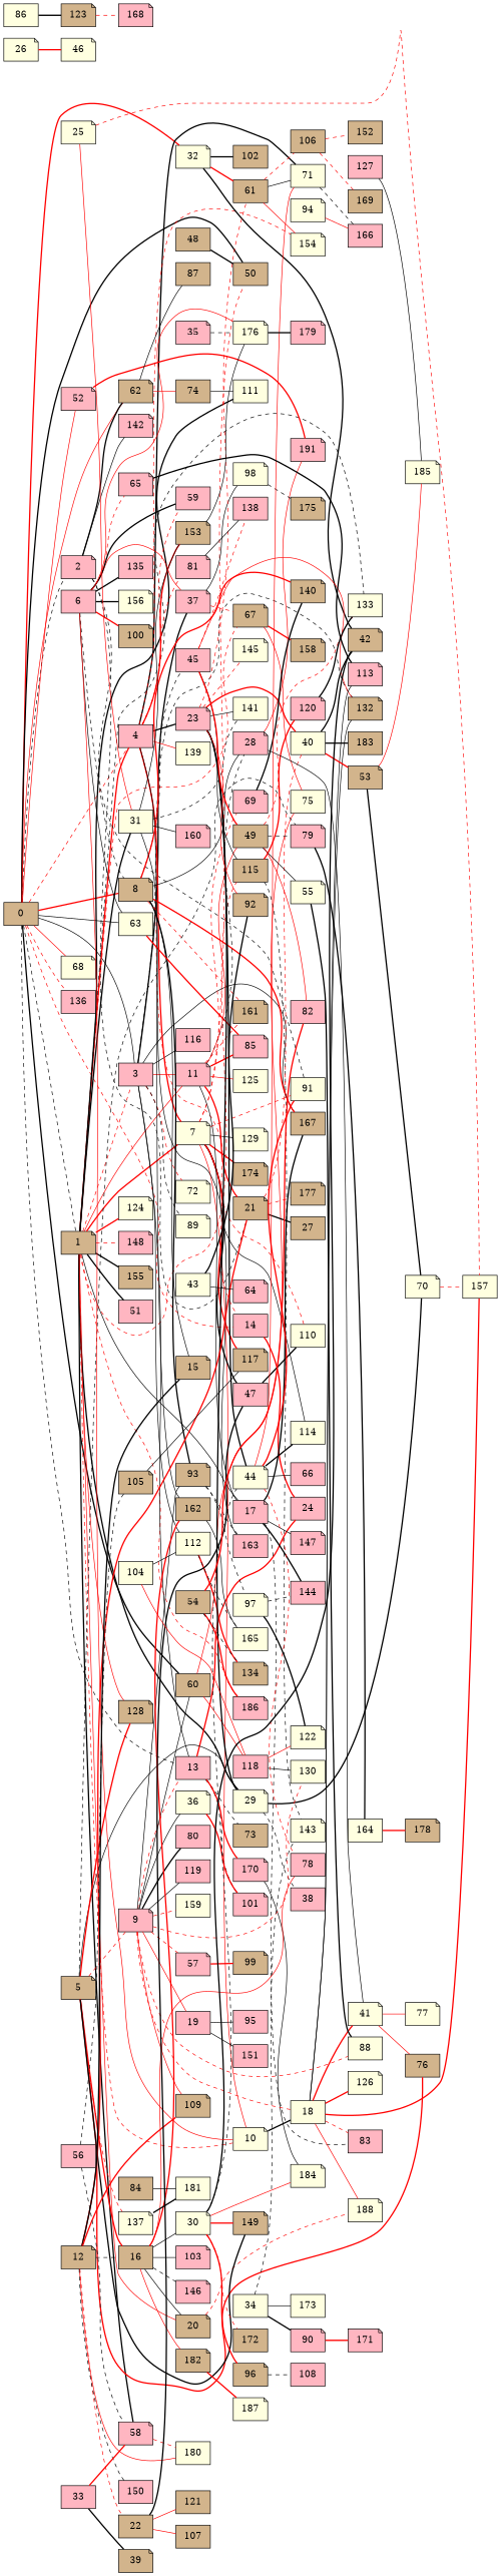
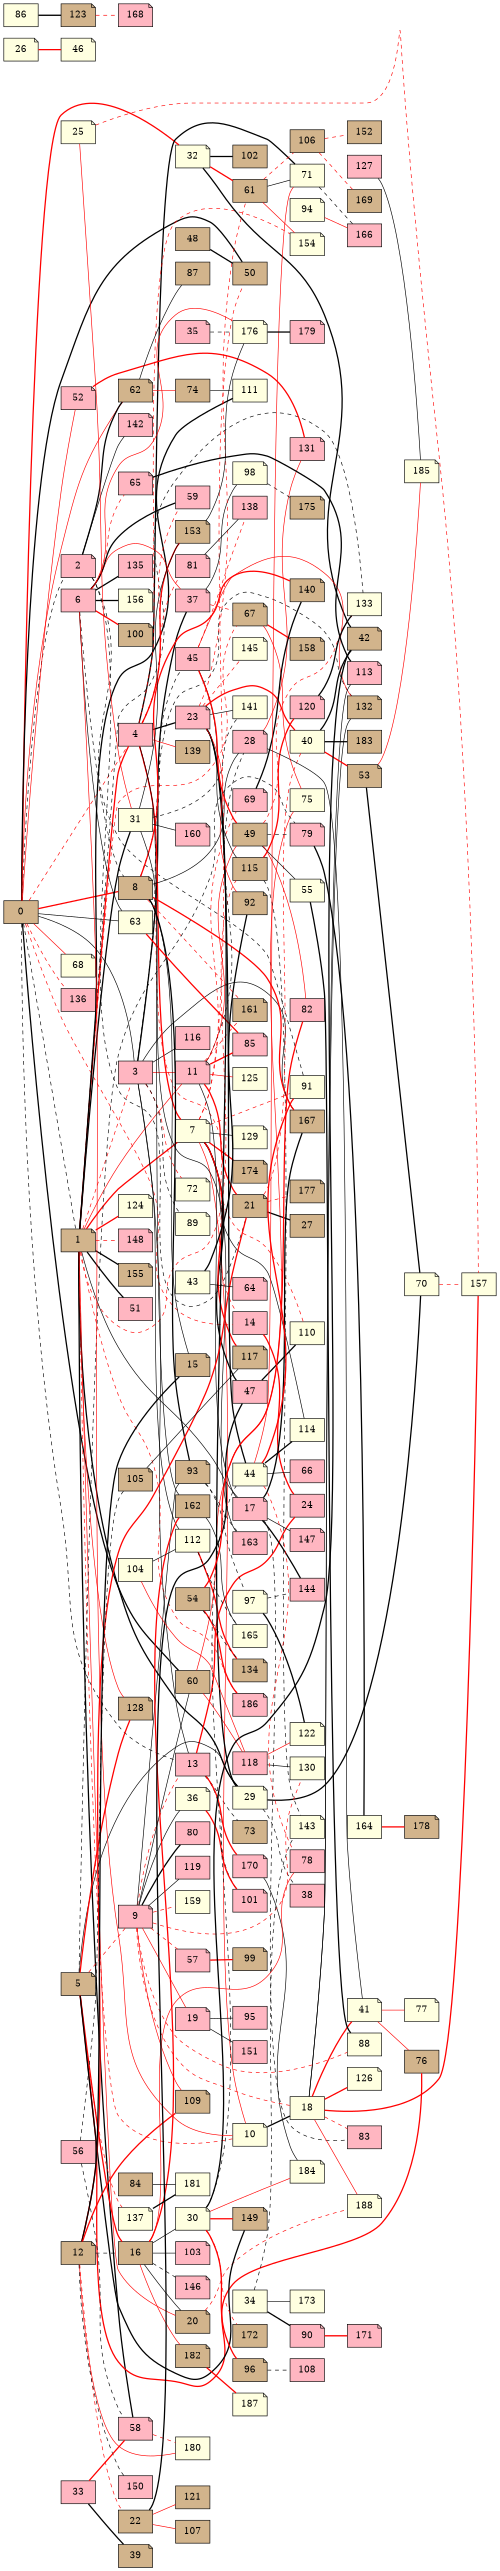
  graph {
    rankdir=LR
    node [fillcolor=lightpink shape=note style=filled]
    edge [color=black style=bold]
    0 [fillcolor=tan shape=box]
    1 [fillcolor=tan]
    2
    3 [shape=box]
    4 [shape=box]
    8 [fillcolor=tan]
    13 [shape=box]
    14 [shape=box]
    32 [fillcolor=lightyellow]
    50 [fillcolor=tan shape=box]
    52
    60 [fillcolor=tan shape=box]
    62 [fillcolor=tan]
    63 [fillcolor=lightyellow shape=box]
    68 [fillcolor=lightyellow]
    136 [shape=box]
    7 [fillcolor=lightyellow]
    10 [fillcolor=lightyellow]
    11
    17
    20 [fillcolor=tan]
    29 [fillcolor=lightyellow]
    31 [fillcolor=lightyellow shape=box]
    51 [shape=box]
    58
    67 [fillcolor=tan]
    111 [fillcolor=lightyellow shape=box]
    115 [fillcolor=tan shape=box]
    124 [fillcolor=lightyellow]
    128 [fillcolor=tan]
    133 [fillcolor=lightyellow shape=box]
    148
    155 [fillcolor=tan]
    186
    21 [fillcolor=tan]
    91 [fillcolor=lightyellow shape=box]
    142
    37
    72 [fillcolor=lightyellow]
    89 [fillcolor=lightyellow]
    112 [fillcolor=lightyellow shape=box]
    116 [shape=box]
    132 [fillcolor=tan]
    167 [fillcolor=tan shape=box]
    23
    59 [shape=box]
    71 [fillcolor=lightyellow shape=box]
    81
    110 [fillcolor=lightyellow shape=box]
-   139 [fillcolor=lightyellow shape=box]
+   139 [fillcolor=tan shape=box]
    153 [fillcolor=tan]
    154 [fillcolor=lightyellow]
    162 [fillcolor=tan shape=box]
    15 [fillcolor=tan]
    28
    45 [shape=box]
    93 [fillcolor=tan]
    140 [fillcolor=tan]
    161 [fillcolor=tan]
    24 [shape=box]
    73 [fillcolor=tan shape=box]
    101
    170
    61 [fillcolor=tan shape=box]
    42 [fillcolor=tan]
    102 [fillcolor=tan shape=box]
-   131 [label=191]
+   131
    75 [fillcolor=lightyellow shape=box]
    118 [shape=box]
    74 [fillcolor=tan shape=box]
    87 [fillcolor=tan shape=box]
    85
    47 [shape=box]
    69
    114 [fillcolor=lightyellow shape=box]
    117 [fillcolor=tan]
    129 [fillcolor=lightyellow]
    174 [fillcolor=tan]
    18 [fillcolor=lightyellow shape=box]
    49 [fillcolor=tan shape=box]
    125 [fillcolor=lightyellow shape=box]
    83 [shape=box]
    144 [shape=box]
    147
    188 [fillcolor=lightyellow]
    38 [shape=box]
    70 [fillcolor=lightyellow]
    141 [fillcolor=lightyellow shape=box]
    160
    163 [shape=box]
    180 [fillcolor=lightyellow shape=box]
    158 [fillcolor=tan]
    143 [fillcolor=lightyellow]
    120
    27 [fillcolor=tan shape=box]
    40 [fillcolor=lightyellow shape=box]
    177 [fillcolor=tan]
    98 [fillcolor=lightyellow]
    134 [fillcolor=tan]
    165 [fillcolor=lightyellow shape=box]
    44 [fillcolor=lightyellow]
    92 [fillcolor=tan]
    145 [fillcolor=lightyellow]
    166 [shape=box]
    138 [shape=box]
    176 [fillcolor=lightyellow]
    5 [fillcolor=tan]
    9
    16 [fillcolor=tan shape=box]
    76 [fillcolor=tan shape=box]
    79
    137 [fillcolor=lightyellow]
    149 [fillcolor=tan]
-   19 [shape=box]
+   19
    36 [fillcolor=lightyellow]
    57
    80 [shape=box]
    88 [fillcolor=lightyellow shape=box]
    109 [fillcolor=tan]
    119 [shape=box]
    130 [fillcolor=lightyellow shape=box]
    159 [fillcolor=lightyellow shape=box]
    30 [fillcolor=lightyellow]
    78 [shape=box]
    103
    146
    182 [fillcolor=tan]
    164 [fillcolor=lightyellow shape=box]
    181 [fillcolor=lightyellow shape=box]
    6 [shape=box]
    65
    100 [fillcolor=tan]
    135 [shape=box]
    156 [fillcolor=lightyellow]
    113
    179
    41 [fillcolor=lightyellow]
    97 [fillcolor=lightyellow]
    126 [fillcolor=lightyellow]
    157 [fillcolor=lightyellow shape=box]
    95 [shape=box]
    151 [shape=box]
    99 [fillcolor=tan]
    55 [fillcolor=lightyellow]
    82 [shape=box]
    12 [fillcolor=tan]
    22 [fillcolor=tan shape=box]
    150 [shape=box]
    107 [fillcolor=tan shape=box]
    121 [fillcolor=tan shape=box]
    184 [fillcolor=lightyellow]
    96 [fillcolor=tan]
    172 [fillcolor=tan shape=box]
    187 [fillcolor=lightyellow]
    77 [fillcolor=lightyellow]
    53 [fillcolor=tan]
    183 [fillcolor=tan shape=box]
    66 [shape=box]
    106 [fillcolor=tan shape=box]
    25 [fillcolor=lightyellow]
    26 [fillcolor=lightyellow]
    46 [fillcolor=lightyellow]
    108 [shape=box]
    33 [shape=box]
    39 [fillcolor=tan]
    34 [fillcolor=lightyellow shape=box]
    90
    173 [fillcolor=lightyellow shape=box]
    171
    35
    175 [fillcolor=tan]
    185 [fillcolor=lightyellow]
    43 [fillcolor=lightyellow shape=box]
    64
    48 [fillcolor=tan shape=box]
    54 [fillcolor=tan shape=box]
    56 [shape=box]
    105 [fillcolor=tan]
    122 [fillcolor=lightyellow]
    152 [fillcolor=tan shape=box]
    169 [fillcolor=tan shape=box]
    178 [fillcolor=tan]
    84 [fillcolor=tan shape=box]
    86 [fillcolor=lightyellow shape=box]
    123 [fillcolor=tan]
    168
    94 [fillcolor=lightyellow]
    104 [fillcolor=lightyellow shape=box]
    127 [shape=box]
    0 -- 1 [style=dashed]
    0 -- 2 [style=dashed]
    0 -- 3 [style=solid]
    0 -- 4 [color=red style=dashed]
    0 -- 8 [color=red]
    0 -- 13 [style=dashed]
    0 -- 14 [color=red style=dashed]
    0 -- 32 [color=red]
    0 -- 50
    0 -- 52 [color=red style=solid]
    0 -- 60
    0 -- 62 [color=red style=solid]
    0 -- 63 [style=solid]
    0 -- 68 [color=red style=solid]
    0 -- 136 [color=red style=dashed]
    1 -- 3 [color=red style=dashed]
    1 -- 4 [color=red]
    1 -- 7 [color=red]
    1 -- 10 [color=red style=dashed]
    1 -- 11 [color=red style=solid]
    1 -- 17 [style=solid]
    1 -- 20 [color=red style=solid]
    1 -- 29
    1 -- 31
    1 -- 51
    1 -- 58
    1 -- 67 [color=red style=dashed]
    1 -- 111
    1 -- 115 [color=red style=dashed]
    1 -- 124 [color=red]
    1 -- 128 [color=red style=solid]
    1 -- 133 [style=dashed]
    1 -- 148 [color=red style=dashed]
    1 -- 155
    1 -- 186 [color=red style=dashed]
    2 -- 62
    2 -- 21 [style=dashed]
    2 -- 91 [style=dashed]
    2 -- 142 [style=solid]
    3 -- 13 [style=solid]
    3 -- 11 [color=red style=solid]
    3 -- 37
    3 -- 72 [color=red style=dashed]
    3 -- 89 [style=dashed]
    3 -- 112 [style=solid]
    3 -- 116 [style=solid]
    3 -- 132 [style=dashed]
    3 -- 167 [style=solid]
    4 -- 7 [color=red]
    4 -- 23
    4 -- 59 [color=red style=dashed]
    4 -- 71
    4 -- 81 [color=red style=dashed]
    4 -- 110 [color=red style=dashed]
    4 -- 139 [color=red style=solid]
    4 -- 153 [color=red]
    4 -- 154 [color=red style=dashed]
    4 -- 162 [style=solid]
    8 -- 167 [color=red]
    8 -- 15 [style=solid]
    8 -- 28 [style=solid]
    8 -- 45 [style=dashed]
    8 -- 93
    8 -- 140 [color=red]
    8 -- 161 [color=red style=dashed]
    13 -- 24 [color=red]
    13 -- 73 [style=dashed]
    13 -- 101 [style=dashed]
    13 -- 170 [color=red]
    14 -- 24 [color=red]
    32 -- 61 [color=red]
    32 -- 42
    32 -- 102
    52 -- 131 [color=red]
    60 -- 75 [color=red style=solid]
    60 -- 118 [color=red style=solid]
    62 -- 74 [color=red style=solid]
    62 -- 87 [style=solid]
    63 -- 85 [color=red]
    7 -- 14 [color=red style=dashed]
    7 -- 50 [color=red style=dashed]
    7 -- 10 [color=red style=solid]
    7 -- 91 [color=red style=dashed]
    7 -- 47
    7 -- 69 [color=red style=dashed]
    7 -- 114 [style=solid]
    7 -- 117 [color=red]
    7 -- 129 [style=solid]
    7 -- 174 [color=red]
    10 -- 18
    11 -- 17 [style=solid]
    11 -- 21 [color=red]
    11 -- 28 [style=dashed]
    11 -- 161 [color=red style=dashed]
    11 -- 85 [color=red]
    11 -- 49 [color=red style=solid]
    11 -- 125 [color=red style=solid]
    17 -- 167
    17 -- 83 [style=dashed]
    17 -- 144
    17 -- 147 [style=solid]
    20 -- 188 [color=red style=dashed]
    29 -- 38 [style=dashed]
    29 -- 70
    31 -- 153 [style=solid]
    31 -- 141 [style=dashed]
    31 -- 160 [style=solid]
    31 -- 163 [style=solid]
    58 -- 180 [color=red style=dashed]
    67 -- 75 [color=red style=solid]
    67 -- 158 [color=red]
    115 -- 143 [style=dashed]
    115 -- 120 [color=red]
    21 -- 27
    21 -- 40 [color=red style=dashed]
    21 -- 177 [color=red style=dashed]
    37 -- 67 [color=red style=dashed]
    37 -- 98 [style=solid]
    112 -- 134 [color=red]
    112 -- 165 [style=dashed]
    23 -- 29
    23 -- 61 [color=red style=dashed]
    23 -- 141 [style=solid]
    23 -- 40 [color=red]
    23 -- 44
    23 -- 92 [color=red style=solid]
    23 -- 145 [color=red style=dashed]
    71 -- 166 [style=dashed]
    81 -- 138 [style=solid]
    153 -- 176 [style=solid]
    162 -- 165 [style=solid]
    28 -- 131 [color=red style=solid]
    28 -- 41 [style=solid]
    45 -- 115 [style=solid]
    45 -- 132 [color=red style=solid]
    45 -- 49 [color=red]
    45 -- 138 [color=red style=dashed]
    93 -- 163 [style=dashed]
    93 -- 97 [style=dashed]
    170 -- 184 [style=solid]
    61 -- 71 [style=solid]
    61 -- 154 [color=red style=solid]
    61 -- 106 [color=red style=dashed]
    118 -- 130 [style=solid]
    118 -- 122 [color=red style=solid]
    74 -- 111 [style=solid]
    47 -- 110
    69 -- 140
    18 -- 132 [style=solid]
    18 -- 83 [color=red style=dashed]
    18 -- 188 [color=red style=solid]
    18 -- 113 [style=solid]
    18 -- 41 [color=red]
    18 -- 126 [color=red]
    18 -- 157 [color=red]
    49 -- 133 [color=red style=dashed]
    49 -- 79 [style=dashed]
    49 -- 55 [style=solid]
    49 -- 82 [color=red style=solid]
    70 -- 157 [color=red style=dashed]
    120 -- 133
    40 -- 42
    40 -- 53 [color=red]
    40 -- 183
    98 -- 175 [style=dashed]
    44 -- 91 [color=red]
    44 -- 71 [color=red style=solid]
    44 -- 114
    44 -- 78 [color=red style=dashed]
    44 -- 66 [style=solid]
    176 -- 179
    5 -- 29 [style=solid]
    5 -- 128 [color=red]
    5 -- 9 [color=red style=dashed]
    5 -- 16 [color=red]
    5 -- 76 [color=red]
    5 -- 79 [style=dashed]
    5 -- 137 [color=red style=dashed]
    5 -- 149
    9 -- 13 [color=red style=dashed]
    9 -- 60 [style=solid]
    9 -- 93 [style=solid]
    9 -- 18 [color=red style=dashed]
    9 -- 19 [color=red style=solid]
    9 -- 36 [style=solid]
    9 -- 57 [color=red style=dashed]
    9 -- 80
    9 -- 88 [color=red style=dashed]
    9 -- 109 [color=red style=solid]
    9 -- 119 [style=solid]
    9 -- 130 [color=red style=dashed]
    9 -- 159 [color=red style=dashed]
    16 -- 20 [style=solid]
    16 -- 162 [color=red]
    16 -- 30 [style=solid]
    16 -- 78 [color=red style=solid]
    16 -- 103 [style=solid]
    16 -- 146 [style=dashed]
    16 -- 182 [color=red style=solid]
    79 -- 164
    137 -- 181
    19 -- 95 [style=solid]
    19 -- 151 [style=solid]
    36 -- 101 [color=red]
    57 -- 99 [color=red]
    30 -- 42
    30 -- 44 [style=dashed]
    30 -- 149 [color=red]
    30 -- 184 [color=red style=solid]
    30 -- 96 [color=red]
    30 -- 172 [color=red style=dashed]
    182 -- 187 [color=red]
    164 -- 178 [color=red]
    6 -- 8 [style=dashed]
    6 -- 63 [style=solid]
    6 -- 10 [color=red style=solid]
    6 -- 37 [color=red style=solid]
    6 -- 59
    6 -- 176 [color=red style=solid]
    6 -- 65 [color=red style=dashed]
    6 -- 100 [color=red]
    6 -- 135
    6 -- 156
    65 -- 113
    41 -- 76 [color=red style=solid]
    41 -- 77 [color=red style=solid]
    97 -- 144 [style=dashed]
    97 -- 122
    55 -- 88
    12 -- 21 [color=red]
    12 -- 15
    12 -- 180 [color=red style=solid]
    12 -- 16 [style=dashed]
    12 -- 109 [color=red]
    12 -- 22 [color=red style=dashed]
    12 -- 150 [style=dashed]
    22 -- 47
    22 -- 107 [color=red style=solid]
    22 -- 121 [color=red style=solid]
    96 -- 108 [style=dashed]
    53 -- 70
    53 -- 185 [color=red style=solid]
    106 -- 152 [color=red style=dashed]
    106 -- 169 [color=red style=dashed]
    25 -- 31 [color=red style=solid]
    25 -- 157 [color=red style=dashed]
    26 -- 46 [color=red]
    33 -- 58 [color=red]
    33 -- 39
    34 -- 143 [style=dashed]
    34 -- 90
    34 -- 173 [style=solid]
    90 -- 171 [color=red]
    35 -- 176 [style=dashed]
    43 -- 92
    43 -- 64 [style=solid]
    48 -- 50
    54 -- 186 [color=red]
    54 -- 134 [style=dashed]
    54 -- 82 [color=red]
    56 -- 58 [style=dashed]
    56 -- 105 [style=dashed]
    105 -- 117 [style=solid]
    84 -- 181 [style=solid]
    86 -- 123
    123 -- 168 [color=red style=dashed]
    94 -- 166 [color=red style=solid]
    104 -- 112 [style=solid]
    104 -- 118 [color=red style=solid]
    127 -- 185 [style=solid]
  }
